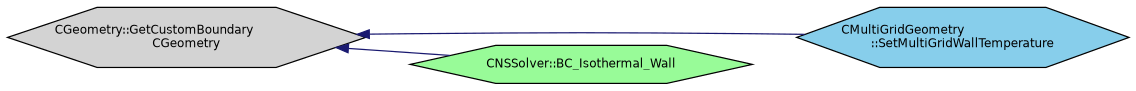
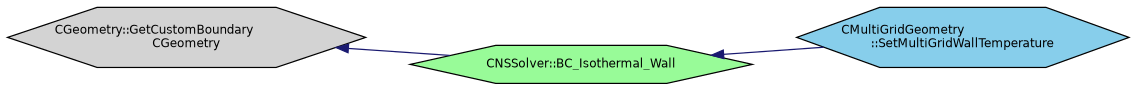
  digraph {
    rankdir=LR
    node [color=black fontname=Helvetica fontsize=10 shape=hexagon style=filled]
    edge [color=midnightblue dir=back fontname=Helvetica fontsize=10 labelfontname=Helvetica labelfontsize=10 style=solid]
    n1 [fillcolor=lightgrey fontcolor=black height=0.2 label="CGeometry::GetCustomBoundary\lCGeometry" width=0.4]
    n2 [fillcolor=skyblue height=0.2 label="CMultiGridGeometry\l::SetMultiGridWallTemperature" width=0.4]
    n3 [fillcolor=palegreen height=0.2 label="CNSSolver::BC_Isothermal_Wall" width=0.4]
-   n1 -> n2
+   n3 -> n2
    n1 -> n3
  }
